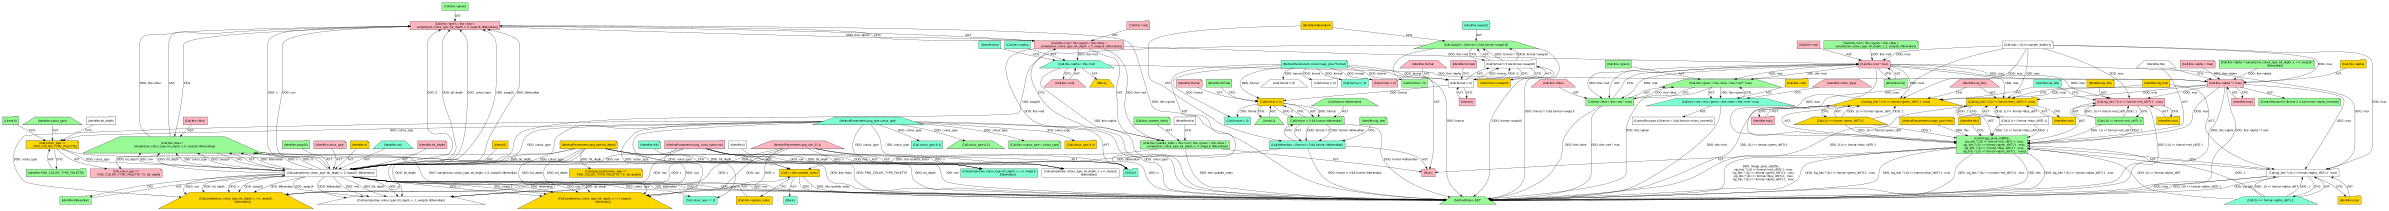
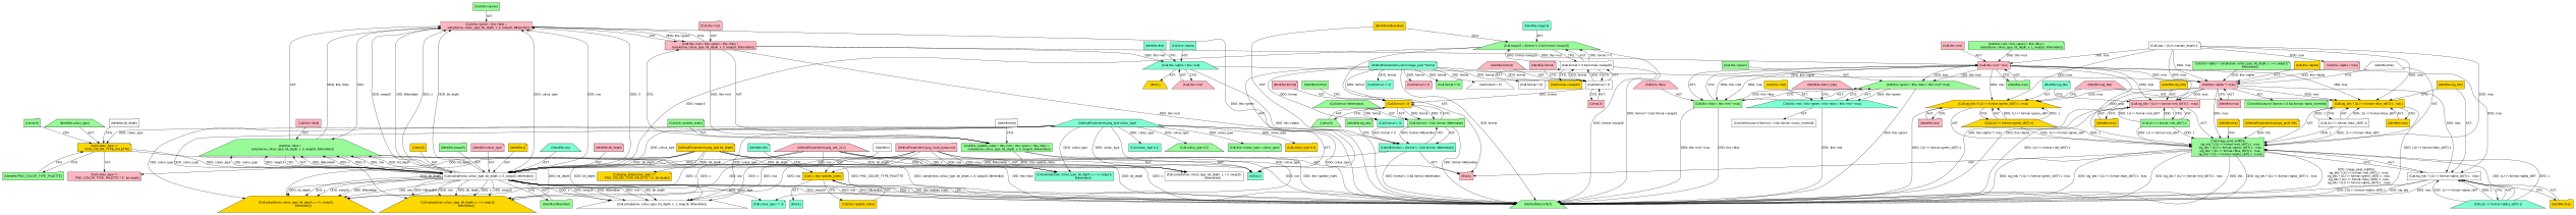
  digraph {
    fontname="Liberation Sans"
    node [fillcolor=palegreen fontname="Liberation Sans" shape=folder style=filled]
    edge [fontname="Liberation Sans"]
    n1 [fillcolor=lightpink label="(Call,this->green = this->blue =\n      sample(row, colour_type, bit_depth, x, 0, swap16, littleendian))" shape=box]
    n2 [label="(Call,this->blue =\n      sample(row, colour_type, bit_depth, x, 0, swap16, littleendian))" shape=trapezium]
    n3 [fillcolor=lightpink label="(Call,this->red = this->green = this->blue =\n      sample(row, colour_type, bit_depth, x, 0, swap16, littleendian))" shape=box]
    n4 [label="(MethodReturn,RET)" shape=trapezium]
    n5 [fillcolor=white label="(Call,sample(row, colour_type, bit_depth, x, 0, swap16, littleendian))" shape=box]
    n6 [label="(Call,this->palette_index = this->red = this->green = this->blue =\n      sample(row, colour_type, bit_depth, x, 0, swap16, littleendian))" shape=box]
    n7 [fillcolor=aquamarine label="(Call,this->alpha = this->red)" shape=trapezium]
    n8 [fillcolor=lightpink label="(Call,this->red ^ max)" shape=note]
    n9 [label="(Identifier,littleendian)"]
    n10 [fillcolor=gold label="(Call,sample(row, colour_type, bit_depth, x, ++i, swap16,\n                 littleendian))" shape=trapezium]
    n11 [fillcolor=white label="(Call,sample(row, colour_type, bit_depth, x, 1, swap16, littleendian))" shape=trapezium]
    n12 [fillcolor=gold label="(Call,sample(row, colour_type, bit_depth, x, ++i, swap16,\n                     littleendian))" shape=trapezium]
    n13 [fillcolor=aquamarine label="(Call,colour_type == 3)" shape=note]
    n14 [fillcolor=lightpink label="(MethodParameterIn,png_const_bytep row)"]
    n15 [fillcolor=aquamarine label="(Call,sample(row, colour_type, bit_depth, x, ++i, swap16,\n                     littleendian))" shape=box]
    n16 [fillcolor=white label="(Call,sample(row, colour_type, bit_depth, x, ++i, swap16,\n                     littleendian))" shape=box]
    1000113 [fillcolor=aquamarine]
    n18 [fillcolor=gold label="(Call,colour_type ==\n       PNG_COLOR_TYPE_PALETTE)" shape=note]
    n19 [fillcolor=lightpink label="(Call,colour_type ==\n       PNG_COLOR_TYPE_PALETTE ? 8 : bit_depth)" shape=note]
    n20 [label="(Identifier,PNG_COLOR_TYPE_PALETTE)"]
    n21 [fillcolor=aquamarine label="(MethodParameterIn,png_byte colour_type)" shape=trapezium]
    n22 [fillcolor=aquamarine label="(Call,colour_type & 4)" shape=box]
    n23 [label="(Call,colour_type & 2)" shape=trapezium]
    n24 [label="(Call,this->colour_type = colour_type)" shape=note]
    n25 [fillcolor=gold label="(Call,colour_type & 4)"]
    n26 [fillcolor=gold label="(MethodParameterIn,png_byte bit_depth)" shape=note]
    n27 [fillcolor=gold label="(Call,(png_byte)(colour_type ==\n       PNG_COLOR_TYPE_PALETTE ? 8 : bit_depth))" shape=note]
    n28 [fillcolor=lightpink label="(MethodParameterIn,png_uint_32 x)" shape=trapezium]
    n29 [label="(Call,swap16 = (format != 0 && format->swap16))" shape=trapezium]
    n30 [fillcolor=white label="(Call,format != 0 && format->swap16)"]
    n31 [fillcolor=lightpink label="(Block,)"]
    n32 [fillcolor=white label="(Call,format != 0)"]
    n33 [fillcolor=gold label="(Call,format->swap16)"]
    n34 [fillcolor=gold label="(Call,format != 0)" shape=box]
    n35 [fillcolor=lightpink label="(Literal,0)" shape=box]
    n36 [fillcolor=aquamarine label="(Call,format != 0)" shape=box]
    n37 [label="(Call,format != 0 && format->littleendian)"]
    n38 [label="(Literal,0)" shape=trapezium]
    n39 [fillcolor=aquamarine label="(MethodParameterIn,const image_pixel *format)" shape=note]
    n40 [fillcolor=white label="(Call,format != 0)" shape=trapezium]
    n41 [fillcolor=white label="(Call,format != 0)"]
    n42 [fillcolor=aquamarine label="(Call,format == 0)"]
    n43 [fillcolor=lightpink label="(Call,format != 0)" shape=note]
    n44 [label="(Call,format != 0)"]
    n45 [fillcolor=aquamarine label="(Call,littleendian = (format != 0 && format->littleendian))"]
    n46 [label="(Call,format->littleendian)" shape=trapezium]
    n47 [fillcolor=gold label="(Call,i = this->palette_index)" shape=note]
    n48 [fillcolor=lightpink label="(Call,this->alpha ^= max)" shape=note]
    n49 [fillcolor=gold label="(Block,)" shape=trapezium]
    n50 [fillcolor=lightpink label="(Call,this->red)" shape=trapezium]
    n51 [label="(Call,image_pixel_setf(this,\n      sig_bits ? (1U << format->red_sBIT)-1 : max,\n      sig_bits ? (1U << format->green_sBIT)-1 : max,\n      sig_bits ? (1U << format->blue_sBIT)-1 : max,\n      sig_bits ? (1U << format->alpha_sBIT)-1 : max))"]
    n52 [fillcolor=lightpink label="(Call,sig_bits ? (1U << format->red_sBIT)-1 : max)" shape=box]
    n53 [fillcolor=gold label="(Call,sig_bits ? (1U << format->green_sBIT)-1 : max)" shape=trapezium]
    n54 [fillcolor=gold label="(Call,sig_bits ? (1U << format->blue_sBIT)-1 : max)"]
    n55 [fillcolor=white label="(Call,sig_bits ? (1U << format->alpha_sBIT)-1 : max)"]
    n56 [label="(Call,this->green = this->blue = this->red ^ max)" shape=trapezium]
    n57 [label="(Call,this->blue = this->red ^ max)"]
    n58 [label="(Identifier,max)"]
    n59 [fillcolor=aquamarine label="(Block,)" shape=box]
    n60 [fillcolor=gold label="(Call,this->palette_index)" shape=box]
    n61 [label="(ControlStructure,if (format != 0 && format->alpha_inverted))" shape=note]
    n62 [fillcolor=lightpink label="(Identifier,max)" shape=box]
    n63 [label="(Call,(1U << format->red_sBIT)-1)" shape=note]
    n64 [fillcolor=gold label="(Identifier,max)"]
    n65 [fillcolor=gold label="(Call,(1U << format->green_sBIT)-1)" shape=trapezium]
    n66 [fillcolor=lightpink label="(Identifier,max)"]
    n67 [fillcolor=white label="(Call,(1U << format->blue_sBIT)-1)"]
    n68 [fillcolor=gold label="(Identifier,max)" shape=box]
    n69 [fillcolor=gold label="(Identifier,max)"]
    n70 [fillcolor=aquamarine label="(Call,(1U << format->alpha_sBIT)-1)" shape=trapezium]
    n71 [fillcolor=aquamarine label="(Call,this->red = this->green = this->blue = this->red ^ max)" shape=trapezium]
    n72 [fillcolor=white label="(ControlStructure,if (format != 0 && format->mono_inverted))" shape=box]
    n73 [fillcolor=lightpink label="(Call,this->alpha = max)" shape=note]
    n74 [label="(Call,this->green)" shape=box]
    n75 [fillcolor=lightpink label="(Identifier,sig_bits)" shape=trapezium]
    n76 [fillcolor=gold label="(Identifier,littleendian)" shape=box]
    n77 [fillcolor=aquamarine label="(Identifier,this)" shape=note]
    n78 [fillcolor=gold label="(Identifier,sig_bits)" shape=box]
    n79 [fillcolor=gold label="(Literal,0)" shape=box]
    n80 [fillcolor=aquamarine label="(Identifier,sig_bits)" shape=note]
    n81 [label="(Identifier,swap16)"]
    n82 [fillcolor=lightpink label="(Identifier,colour_type)" shape=note]
    n83 [fillcolor=gold label="(MethodParameterIn,image_pixel *this)" shape=note]
    n84 [label="(Call,this->green)" shape=box]
    n85 [fillcolor=lightpink label="(Identifier,format)" shape=note]
    n86 [label="(Identifier,sig_bits)" shape=note]
    n87 [label="(Identifier,colour_type)" shape=trapezium]
    n88 [fillcolor=lightpink label="(Call,this->red)"]
    n89 [fillcolor=white label="(Identifier,i)" shape=box]
    n90 [fillcolor=white label="(Call,max = (1U<<sample_depth)-1)" shape=note]
    n91 [fillcolor=gold label="(Identifier,this)" shape=note]
    n92 [fillcolor=white label="(Identifier,bit_depth)"]
    n93 [fillcolor=gold label="(Identifier,x)" shape=note]
    n94 [fillcolor=aquamarine label="(Identifier,row)" shape=trapezium]
    n95 [fillcolor=aquamarine label="(Identifier,swap16)"]
    n96 [fillcolor=gold label="(Call,this->red)"]
    n97 [fillcolor=lightpink label="(Call,this->blue)" shape=trapezium]
    n98 [fillcolor=white label="(Identifier,this)"]
    n99 [fillcolor=lightpink label="(Identifier,format)" shape=note]
    n100 [fillcolor=lightpink label="(Identifier,format)" shape=trapezium]
    n101 [fillcolor=aquamarine label="(Identifier,this)" shape=box]
    n102 [fillcolor=aquamarine label="(Call,this->alpha)" shape=box]
    n103 [fillcolor=lightpink label="(Identifier,bit_depth)" shape=note]
    n104 [fillcolor=lightpink label="(Call,this->red)" shape=box]
    n105 [fillcolor=white label="(Identifier,this)" shape=trapezium]
    n106 [label="(Call,this->red = this->green = this->blue =\n            sample(row, colour_type, bit_depth, x, 1, swap16, littleendian))" shape=note]
    n107 [fillcolor=lightpink label="(Identifier,colour_type)" shape=trapezium]
    n108 [label="(Literal,8)"]
    n109 [fillcolor=lightpink label="(Call,this->blue)" shape=box]
    n110 [fillcolor=gold label="(Identifier,sig_bits)" shape=note]
    n111 [label="(Call,this->alpha = sample(row, colour_type, bit_depth, x, ++i, swap16,\n                     littleendian))" shape=note]
    n112 [label="(Identifier,format)" shape=box]
    n113 [label="(Call,this->palette_index)" shape=note]
    n114 [fillcolor=gold label="(Call,this->alpha)"]
    n1 -> n2 [label="CFG: "]
    n1 -> n3 [label="AST: "]
    n1 -> n3 [label="DDG: this->green"]
    n1 -> n4 [label="DDG: this->green"]
    n2 -> n1 [label="AST: "]
    n2 -> n1 [label="DDG: this->blue"]
    n2 -> n4 [label="DDG: sample(row, colour_type, bit_depth, x, 0, swap16, littleendian)"]
    n2 -> n4 [label="DDG: this->blue"]
    n2 -> n5 [label="CFG: "]
    n3 -> n1 [label="CFG: "]
    n3 -> n4 [label="DDG: this->red"]
    n3 -> n6 [label="AST: "]
    n3 -> n6 [label="DDG: this->red"]
    n3 -> n7 [label="DDG: this->red"]
    n3 -> n8 [label="DDG: this->red"]
    n5 -> n1 [label="DDG: littleendian"]
    n5 -> n1 [label="DDG: x"]
    n5 -> n1 [label="DDG: 0"]
    n5 -> n1 [label="DDG: row"]
    n5 -> n1 [label="DDG: bit_depth"]
    n5 -> n1 [label="DDG: colour_type"]
    n5 -> n1 [label="DDG: swap16"]
    n5 -> n2 [label="AST: "]
    n5 -> n2 [label="DDG: littleendian"]
    n5 -> n2 [label="DDG: x"]
    n5 -> n2 [label="DDG: 0"]
    n5 -> n2 [label="DDG: row"]
    n5 -> n2 [label="DDG: bit_depth"]
    n5 -> n2 [label="DDG: colour_type"]
    n5 -> n2 [label="DDG: swap16"]
    n5 -> n4 [label="DDG: row"]
    n5 -> n4 [label="DDG: littleendian"]
    n5 -> n4 [label="DDG: x"]
    n5 -> n4 [label="DDG: swap16"]
    n5 -> n9 [label="CFG: "]
    n5 -> n10 [label="DDG: row"]
    n5 -> n10 [label="DDG: bit_depth"]
    n5 -> n10 [label="DDG: x"]
    n5 -> n10 [label="DDG: swap16"]
    n5 -> n10 [label="DDG: littleendian"]
    n5 -> n11 [label="DDG: row"]
    n5 -> n11 [label="DDG: bit_depth"]
    n5 -> n11 [label="DDG: x"]
    n5 -> n11 [label="DDG: swap16"]
    n5 -> n11 [label="DDG: littleendian"]
    n5 -> n12 [label="DDG: row"]
    n5 -> n12 [label="DDG: bit_depth"]
    n5 -> n12 [label="DDG: x"]
    n5 -> n12 [label="DDG: swap16"]
    n5 -> n12 [label="DDG: littleendian"]
    n5 -> n13 [label="DDG: colour_type"]
    n6 -> n3 [label="CFG: "]
    n6 -> n4 [label="DDG: this->palette_index"]
    n6 -> n31 [label="AST: "]
    n6 -> n47 [label="DDG: this->palette_index"]
    n7 -> n4 [label="DDG: this->alpha"]
    n7 -> n48 [label="DDG: this->alpha"]
    n7 -> n49 [label="AST: "]
    n7 -> n50 [label="CFG: "]
    n8 -> n48 [label="DDG: max"]
    n8 -> n51 [label="DDG: max"]
    n8 -> n52 [label="DDG: max"]
    n8 -> n53 [label="DDG: max"]
    n8 -> n54 [label="DDG: max"]
    n8 -> n55 [label="DDG: max"]
    n8 -> n56 [label="DDG: this->red"]
    n8 -> n56 [label="DDG: max"]
    n8 -> n57 [label="AST: "]
    n8 -> n57 [label="DDG: this->red"]
    n8 -> n57 [label="DDG: max"]
    n8 -> n58 [label="CFG: "]
    n9 -> n5 [label="AST: "]
    n14 -> n4 [label="DDG: row"]
    n14 -> n5 [label="DDG: row"]
    n14 -> n10 [label="DDG: row"]
    n14 -> n11 [label="DDG: row"]
    n14 -> n12 [label="DDG: row"]
    n14 -> n15 [label="DDG: row"]
    n14 -> n16 [label="DDG: row"]
    n14 -> 1000113 [label="AST: "]
    n18 -> n4 [label="DDG: PNG_COLOR_TYPE_PALETTE"]
    n18 -> n5 [label="DDG: colour_type"]
    n18 -> n19 [label="AST: "]
    n18 -> n20 [label="CFG: "]
-   n20 -> n18 [label="AST: "]
+   n20 -> n18 [label="CFG: "]
    n21 -> n4 [label="DDG: colour_type"]
    n21 -> n5 [label="DDG: colour_type"]
    n21 -> n10 [label="DDG: colour_type"]
    n21 -> n11 [label="DDG: colour_type"]
    n21 -> n12 [label="DDG: colour_type"]
    n21 -> n13 [label="DDG: colour_type"]
    n21 -> n15 [label="DDG: colour_type"]
    n21 -> n16 [label="DDG: colour_type"]
    n21 -> 1000113 [label="AST: "]
    n21 -> n18 [label="DDG: colour_type"]
    n21 -> n22 [label="DDG: colour_type"]
    n21 -> n23 [label="DDG: colour_type"]
    n21 -> n24 [label="DDG: colour_type"]
    n21 -> n25 [label="DDG: colour_type"]
    n26 -> n4 [label="DDG: bit_depth"]
    n26 -> n5 [label="DDG: bit_depth"]
    n26 -> n10 [label="DDG: bit_depth"]
    n26 -> n11 [label="DDG: bit_depth"]
    n26 -> n12 [label="DDG: bit_depth"]
    n26 -> n15 [label="DDG: bit_depth"]
    n26 -> n16 [label="DDG: bit_depth"]
    n26 -> 1000113 [label="AST: "]
    n26 -> n19 [label="DDG: bit_depth"]
    n26 -> n27 [label="DDG: bit_depth"]
    n28 -> n4 [label="DDG: x"]
    n28 -> n5 [label="DDG: x"]
    n28 -> n10 [label="DDG: x"]
    n28 -> n11 [label="DDG: x"]
    n28 -> n12 [label="DDG: x"]
    n28 -> n15 [label="DDG: x"]
    n28 -> n16 [label="DDG: x"]
    n28 -> 1000113 [label="AST: "]
    n29 -> n4 [label="DDG: format != 0 && format->swap16"]
    n29 -> n5 [label="DDG: swap16"]
    n29 -> n30 [label="CFG: "]
    n29 -> n31 [label="AST: "]
    n30 -> n4 [label="DDG: format->swap16"]
    n30 -> n29 [label="AST: "]
    n30 -> n29 [label="DDG: format != 0"]
    n30 -> n29 [label="DDG: format->swap16"]
    n30 -> n32 [label="CFG: "]
    n30 -> n33 [label="CFG: "]
    n32 -> n30 [label="AST: "]
    n32 -> n30 [label="DDG: format"]
    n32 -> n30 [label="DDG: 0"]
    n32 -> n34 [label="DDG: format"]
    n32 -> n35 [label="CFG: "]
    n33 -> n30 [label="AST: "]
    n34 -> n36 [label="DDG: format"]
    n34 -> n37 [label="AST: "]
    n34 -> n37 [label="DDG: format"]
    n34 -> n37 [label="DDG: 0"]
    n34 -> n38 [label="CFG: "]
    n35 -> n32 [label="AST: "]
    n37 -> n4 [label="DDG: format->littleendian"]
    n37 -> n34 [label="CFG: "]
    n37 -> n45 [label="AST: "]
    n37 -> n45 [label="DDG: format != 0"]
    n37 -> n45 [label="DDG: format->littleendian"]
    n38 -> n34 [label="AST: "]
    n39 -> n4 [label="DDG: format"]
    n39 -> 1000113 [label="AST: "]
    n39 -> n32 [label="DDG: format"]
    n39 -> n34 [label="DDG: format"]
    n39 -> n36 [label="DDG: format"]
    n39 -> n40 [label="DDG: format"]
    n39 -> n41 [label="DDG: format"]
    n39 -> n42 [label="DDG: format"]
    n39 -> n43 [label="DDG: format"]
    n39 -> n44 [label="DDG: format"]
    n45 -> n4 [label="DDG: format != 0 && format->littleendian"]
    n45 -> n5 [label="DDG: littleendian"]
    n45 -> n31 [label="AST: "]
    n45 -> n37 [label="CFG: "]
    n46 -> n37 [label="AST: "]
    n47 -> n4 [label="DDG: i"]
    n47 -> n4 [label="DDG: this->palette_index"]
    n47 -> n59 [label="AST: "]
    n47 -> n60 [label="CFG: "]
    n48 -> n4 [label="DDG: this->alpha ^= max"]
    n48 -> n4 [label="DDG: this->alpha"]
    n48 -> n51 [label="DDG: max"]
    n48 -> n52 [label="DDG: max"]
    n48 -> n53 [label="DDG: max"]
    n48 -> n54 [label="DDG: max"]
    n48 -> n55 [label="DDG: max"]
    n48 -> n61 [label="AST: "]
    n48 -> n62 [label="CFG: "]
    n50 -> n7 [label="AST: "]
    n51 -> n4 [label="DDG: sig_bits ? (1U << format->green_sBIT)-1 : max"]
    n51 -> n4 [label="DDG: sig_bits ? (1U << format->blue_sBIT)-1 : max"]
    n51 -> n4 [label="DDG: sig_bits ? (1U << format->red_sBIT)-1 : max"]
    n51 -> n4 [label="DDG: this"]
    n51 -> n4 [label="DDG: sig_bits ? (1U << format->alpha_sBIT)-1 : max"]
    n51 -> n4 [label="DDG: image_pixel_setf(this,\n      sig_bits ? (1U << format->red_sBIT)-1 : max,\n      sig_bits ? (1U << format->green_sBIT)-1 : max,\n      sig_bits ? (1U << format->blue_sBIT)-1 : max,\n      sig_bits ? (1U << format->alpha_sBIT)-1 : max)"]
    n51 -> n31 [label="AST: "]
    n51 -> n55 [label="CFG: "]
    n52 -> n4 [label="DDG: (1U << format->red_sBIT)-1"]
    n52 -> n51 [label="AST: "]
    n52 -> n63 [label="CFG: "]
    n52 -> n64 [label="CFG: "]
    n53 -> n4 [label="DDG: (1U << format->green_sBIT)-1"]
    n53 -> n51 [label="AST: "]
    n53 -> n65 [label="CFG: "]
    n53 -> n66 [label="CFG: "]
    n54 -> n4 [label="DDG: (1U << format->blue_sBIT)-1"]
    n54 -> n51 [label="AST: "]
    n54 -> n67 [label="CFG: "]
    n54 -> n68 [label="CFG: "]
    n55 -> n4 [label="DDG: max"]
    n55 -> n4 [label="DDG: (1U << format->alpha_sBIT)-1"]
    n55 -> n4 [label="DDG: sig_bits"]
    n55 -> n51 [label="AST: "]
    n55 -> n69 [label="CFG: "]
    n55 -> n70 [label="CFG: "]
    n56 -> n4 [label="DDG: this->green"]
    n56 -> n57 [label="CFG: "]
    n56 -> n71 [label="AST: "]
    n56 -> n71 [label="DDG: this->green"]
    n57 -> n4 [label="DDG: this->red ^ max"]
    n57 -> n4 [label="DDG: this->blue"]
    n57 -> n8 [label="CFG: "]
    n57 -> n56 [label="AST: "]
    n57 -> n56 [label="DDG: this->blue"]
    n58 -> n8 [label="AST: "]
    n60 -> n47 [label="AST: "]
    n62 -> n48 [label="AST: "]
    n63 -> n51 [label="DDG: 1U << format->red_sBIT"]
    n63 -> n51 [label="DDG: 1"]
    n63 -> n52 [label="AST: "]
    n63 -> n52 [label="DDG: 1U << format->red_sBIT"]
    n63 -> n52 [label="DDG: 1"]
    n64 -> n52 [label="AST: "]
    n65 -> n51 [label="DDG: 1U << format->green_sBIT"]
    n65 -> n51 [label="DDG: 1"]
    n65 -> n53 [label="AST: "]
    n65 -> n53 [label="DDG: 1U << format->green_sBIT"]
    n65 -> n53 [label="DDG: 1"]
    n66 -> n53 [label="AST: "]
    n67 -> n51 [label="DDG: 1U << format->blue_sBIT"]
    n67 -> n51 [label="DDG: 1"]
    n67 -> n54 [label="AST: "]
    n67 -> n54 [label="DDG: 1U << format->blue_sBIT"]
    n67 -> n54 [label="DDG: 1"]
    n68 -> n54 [label="AST: "]
    n69 -> n55 [label="AST: "]
    n70 -> n51 [label="DDG: 1U << format->alpha_sBIT"]
    n70 -> n51 [label="DDG: 1"]
    n70 -> n55 [label="AST: "]
    n70 -> n55 [label="DDG: 1U << format->alpha_sBIT"]
    n70 -> n55 [label="DDG: 1"]
    n71 -> n4 [label="DDG: this->red"]
    n71 -> n56 [label="CFG: "]
    n71 -> n72 [label="AST: "]
    n73 -> n48 [label="DDG: this->alpha"]
    n74 -> n1 [label="AST: "]
    n75 -> n53 [label="CFG: "]
    n75 -> n54 [label="AST: "]
    n76 -> n29 [label="CFG: "]
    n76 -> n45 [label="AST: "]
    n77 -> n47 [label="CFG: "]
    n78 -> n54 [label="CFG: "]
    n78 -> n55 [label="AST: "]
    n79 -> n5 [label="AST: "]
    n80 -> n52 [label="CFG: "]
    n80 -> n53 [label="AST: "]
    n81 -> n5 [label="AST: "]
    n82 -> n5 [label="AST: "]
    n83 -> n51 [label="DDG: this"]
    n84 -> n56 [label="AST: "]
    n85 -> n34 [label="AST: "]
    n86 -> n45 [label="CFG: "]
    n87 -> n18 [label="AST: "]
    n88 -> n3 [label="AST: "]
    n89 -> n47 [label="AST: "]
    n90 -> n8 [label="DDG: max"]
    n90 -> n48 [label="DDG: max"]
    n90 -> n51 [label="DDG: max"]
    n90 -> n52 [label="DDG: max"]
    n90 -> n53 [label="DDG: max"]
    n90 -> n54 [label="DDG: max"]
-   n90 -> n55 [label="DDG: max"]
+   n90 -> n73 [label="DDG: max"]
    n91 -> n51 [label="CFG: "]
    n92 -> n18 [label="CFG: "]
    n93 -> n5 [label="AST: "]
    n94 -> n5 [label="AST: "]
    n95 -> n29 [label="AST: "]
    n96 -> n71 [label="AST: "]
    n97 -> n57 [label="AST: "]
    n98 -> n6 [label="CFG: "]
    n99 -> n32 [label="CFG: "]
    n100 -> n32 [label="AST: "]
    n101 -> n7 [label="CFG: "]
    n102 -> n7 [label="AST: "]
    n103 -> n5 [label="AST: "]
    n104 -> n8 [label="AST: "]
    n105 -> n48 [label="CFG: "]
    n105 -> n51 [label="AST: "]
    n106 -> n8 [label="DDG: this->red"]
    n107 -> n71 [label="CFG: "]
    n108 -> n18 [label="CFG: "]
    n109 -> n2 [label="AST: "]
    n110 -> n52 [label="AST: "]
    n111 -> n48 [label="DDG: this->alpha"]
    n112 -> n34 [label="CFG: "]
    n113 -> n6 [label="AST: "]
    n114 -> n48 [label="AST: "]
  }
